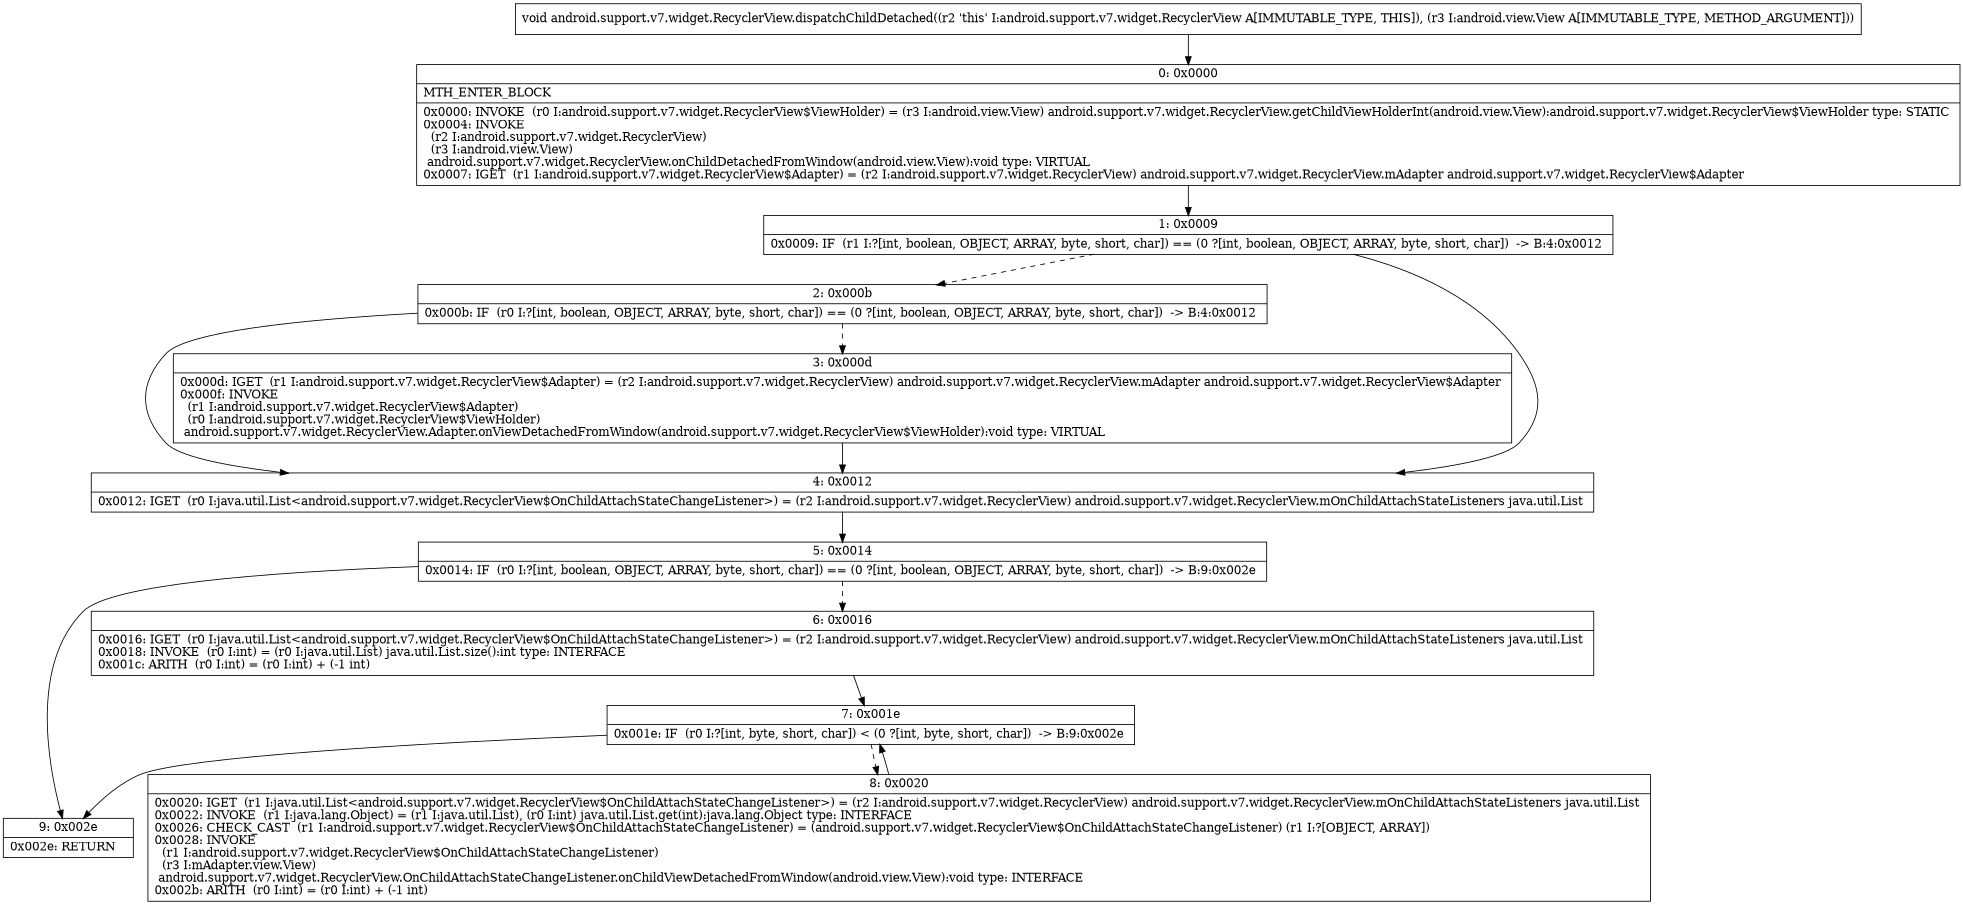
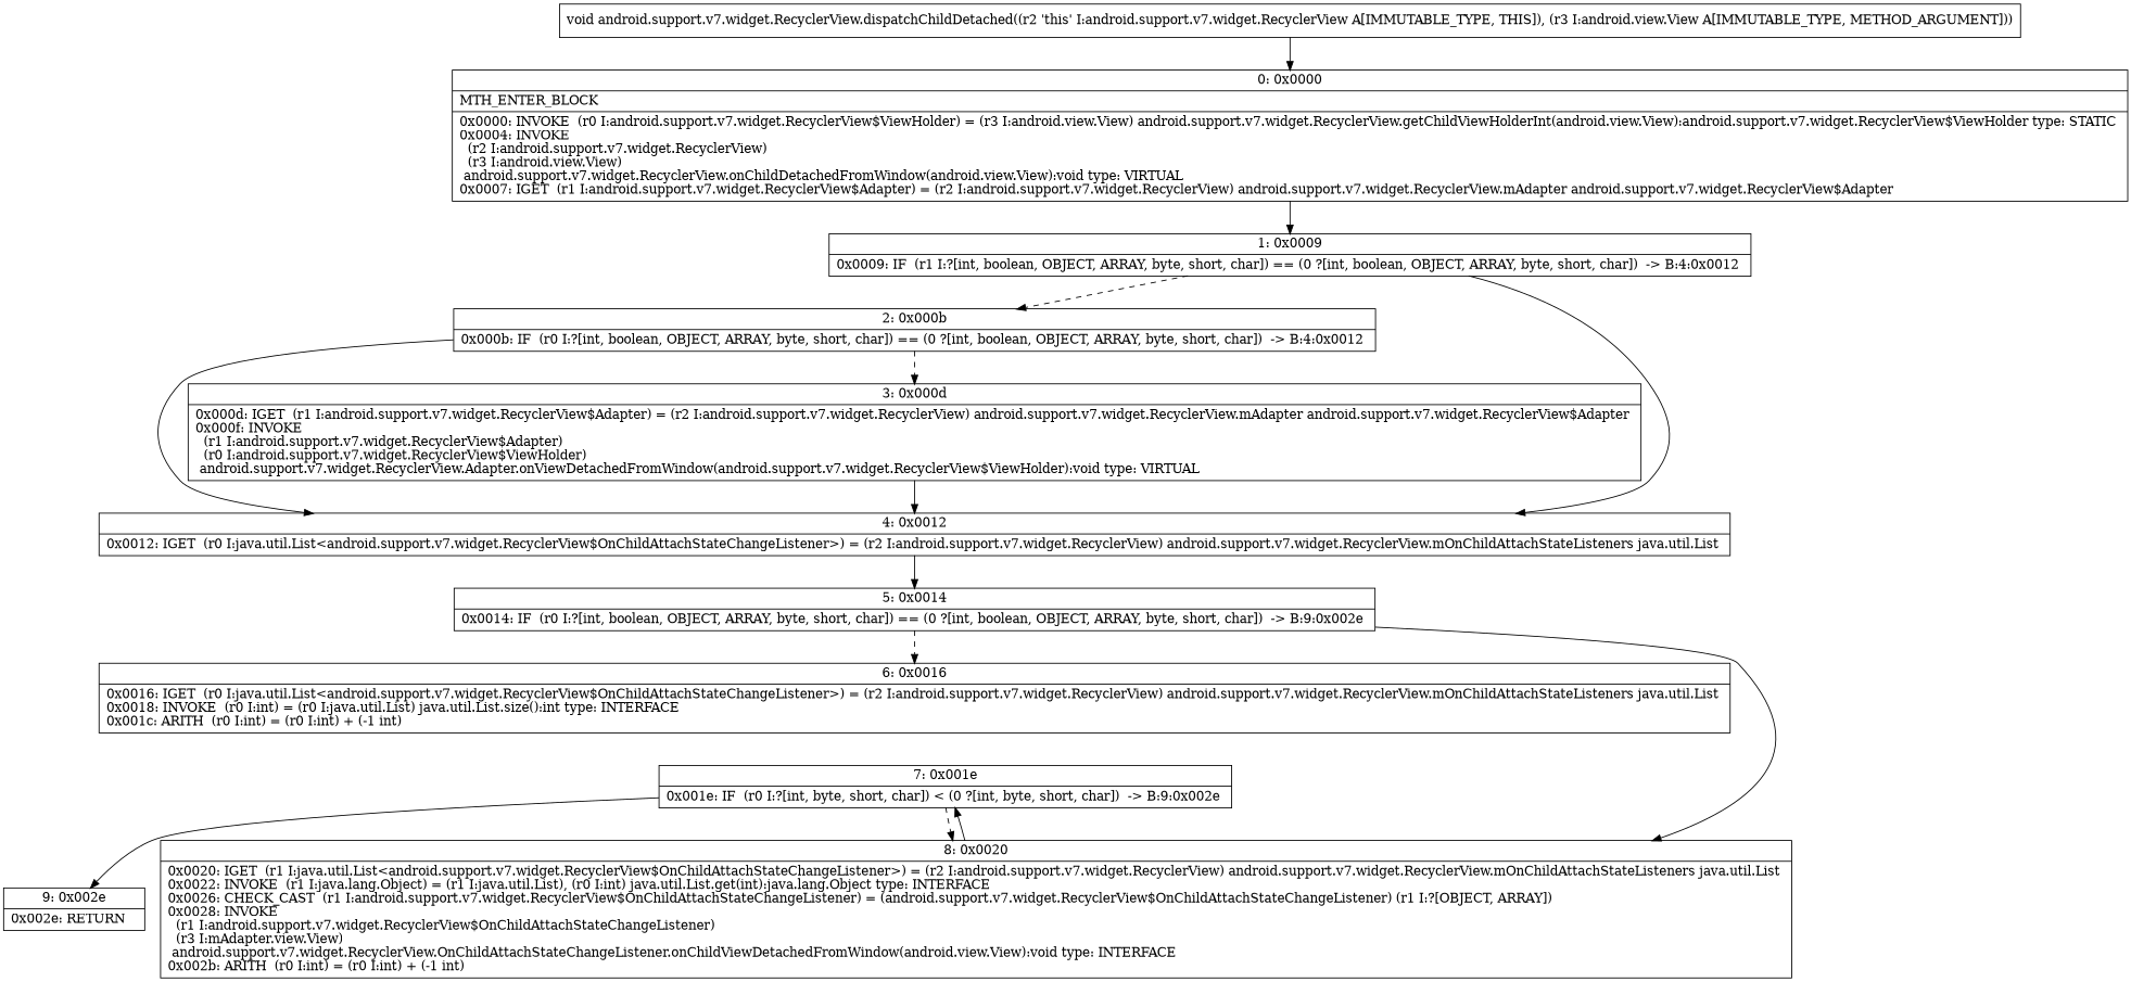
  digraph {
    node [shape=record]
    n1 [label="{0\:\ 0x0000|MTH_ENTER_BLOCK\l|0x0000: INVOKE  (r0 I:android.support.v7.widget.RecyclerView$ViewHolder) = (r3 I:android.view.View) android.support.v7.widget.RecyclerView.getChildViewHolderInt(android.view.View):android.support.v7.widget.RecyclerView$ViewHolder type: STATIC \l0x0004: INVOKE  \l  (r2 I:android.support.v7.widget.RecyclerView)\l  (r3 I:android.view.View)\l android.support.v7.widget.RecyclerView.onChildDetachedFromWindow(android.view.View):void type: VIRTUAL \l0x0007: IGET  (r1 I:android.support.v7.widget.RecyclerView$Adapter) = (r2 I:android.support.v7.widget.RecyclerView) android.support.v7.widget.RecyclerView.mAdapter android.support.v7.widget.RecyclerView$Adapter \l}"]
    n2 [label="{1\:\ 0x0009|0x0009: IF  (r1 I:?[int, boolean, OBJECT, ARRAY, byte, short, char]) == (0 ?[int, boolean, OBJECT, ARRAY, byte, short, char])  \-\> B:4:0x0012 \l}"]
    n3 [label="{2\:\ 0x000b|0x000b: IF  (r0 I:?[int, boolean, OBJECT, ARRAY, byte, short, char]) == (0 ?[int, boolean, OBJECT, ARRAY, byte, short, char])  \-\> B:4:0x0012 \l}"]
    n4 [label="{4\:\ 0x0012|0x0012: IGET  (r0 I:java.util.List\<android.support.v7.widget.RecyclerView$OnChildAttachStateChangeListener\>) = (r2 I:android.support.v7.widget.RecyclerView) android.support.v7.widget.RecyclerView.mOnChildAttachStateListeners java.util.List \l}"]
    n5 [label="{3\:\ 0x000d|0x000d: IGET  (r1 I:android.support.v7.widget.RecyclerView$Adapter) = (r2 I:android.support.v7.widget.RecyclerView) android.support.v7.widget.RecyclerView.mAdapter android.support.v7.widget.RecyclerView$Adapter \l0x000f: INVOKE  \l  (r1 I:android.support.v7.widget.RecyclerView$Adapter)\l  (r0 I:android.support.v7.widget.RecyclerView$ViewHolder)\l android.support.v7.widget.RecyclerView.Adapter.onViewDetachedFromWindow(android.support.v7.widget.RecyclerView$ViewHolder):void type: VIRTUAL \l}"]
    n6 [label="{5\:\ 0x0014|0x0014: IF  (r0 I:?[int, boolean, OBJECT, ARRAY, byte, short, char]) == (0 ?[int, boolean, OBJECT, ARRAY, byte, short, char])  \-\> B:9:0x002e \l}"]
    n7 [label="{6\:\ 0x0016|0x0016: IGET  (r0 I:java.util.List\<android.support.v7.widget.RecyclerView$OnChildAttachStateChangeListener\>) = (r2 I:android.support.v7.widget.RecyclerView) android.support.v7.widget.RecyclerView.mOnChildAttachStateListeners java.util.List \l0x0018: INVOKE  (r0 I:int) = (r0 I:java.util.List) java.util.List.size():int type: INTERFACE \l0x001c: ARITH  (r0 I:int) = (r0 I:int) + (\-1 int) \l}"]
    n8 [label="{9\:\ 0x002e|0x002e: RETURN   \l}"]
    n9 [label="{7\:\ 0x001e|0x001e: IF  (r0 I:?[int, byte, short, char]) \< (0 ?[int, byte, short, char])  \-\> B:9:0x002e \l}"]
    n10 [label="{8\:\ 0x0020|0x0020: IGET  (r1 I:java.util.List\<android.support.v7.widget.RecyclerView$OnChildAttachStateChangeListener\>) = (r2 I:android.support.v7.widget.RecyclerView) android.support.v7.widget.RecyclerView.mOnChildAttachStateListeners java.util.List \l0x0022: INVOKE  (r1 I:java.lang.Object) = (r1 I:java.util.List), (r0 I:int) java.util.List.get(int):java.lang.Object type: INTERFACE \l0x0026: CHECK_CAST  (r1 I:android.support.v7.widget.RecyclerView$OnChildAttachStateChangeListener) = (android.support.v7.widget.RecyclerView$OnChildAttachStateChangeListener) (r1 I:?[OBJECT, ARRAY]) \l0x0028: INVOKE  \l  (r1 I:android.support.v7.widget.RecyclerView$OnChildAttachStateChangeListener)\l  (r3 I:mAdapter.view.View)\l android.support.v7.widget.RecyclerView.OnChildAttachStateChangeListener.onChildViewDetachedFromWindow(android.view.View):void type: INTERFACE \l0x002b: ARITH  (r0 I:int) = (r0 I:int) + (\-1 int) \l}"]
    n11 [label="{void android.support.v7.widget.RecyclerView.dispatchChildDetached((r2 'this' I:android.support.v7.widget.RecyclerView A[IMMUTABLE_TYPE, THIS]), (r3 I:android.view.View A[IMMUTABLE_TYPE, METHOD_ARGUMENT])) }"]
    n1 -> n2
    n2 -> n3 [style=dashed]
    n2 -> n4
    n3 -> n4
    n3 -> n5 [style=dashed]
    n4 -> n6
    n5 -> n4
    n6 -> n7 [style=dashed]
-   n6 -> n8
-   n7 -> n9
+   n6 -> n10
    n9 -> n8
    n9 -> n10 [style=dashed]
    n10 -> n9
    n11 -> n1
  }
